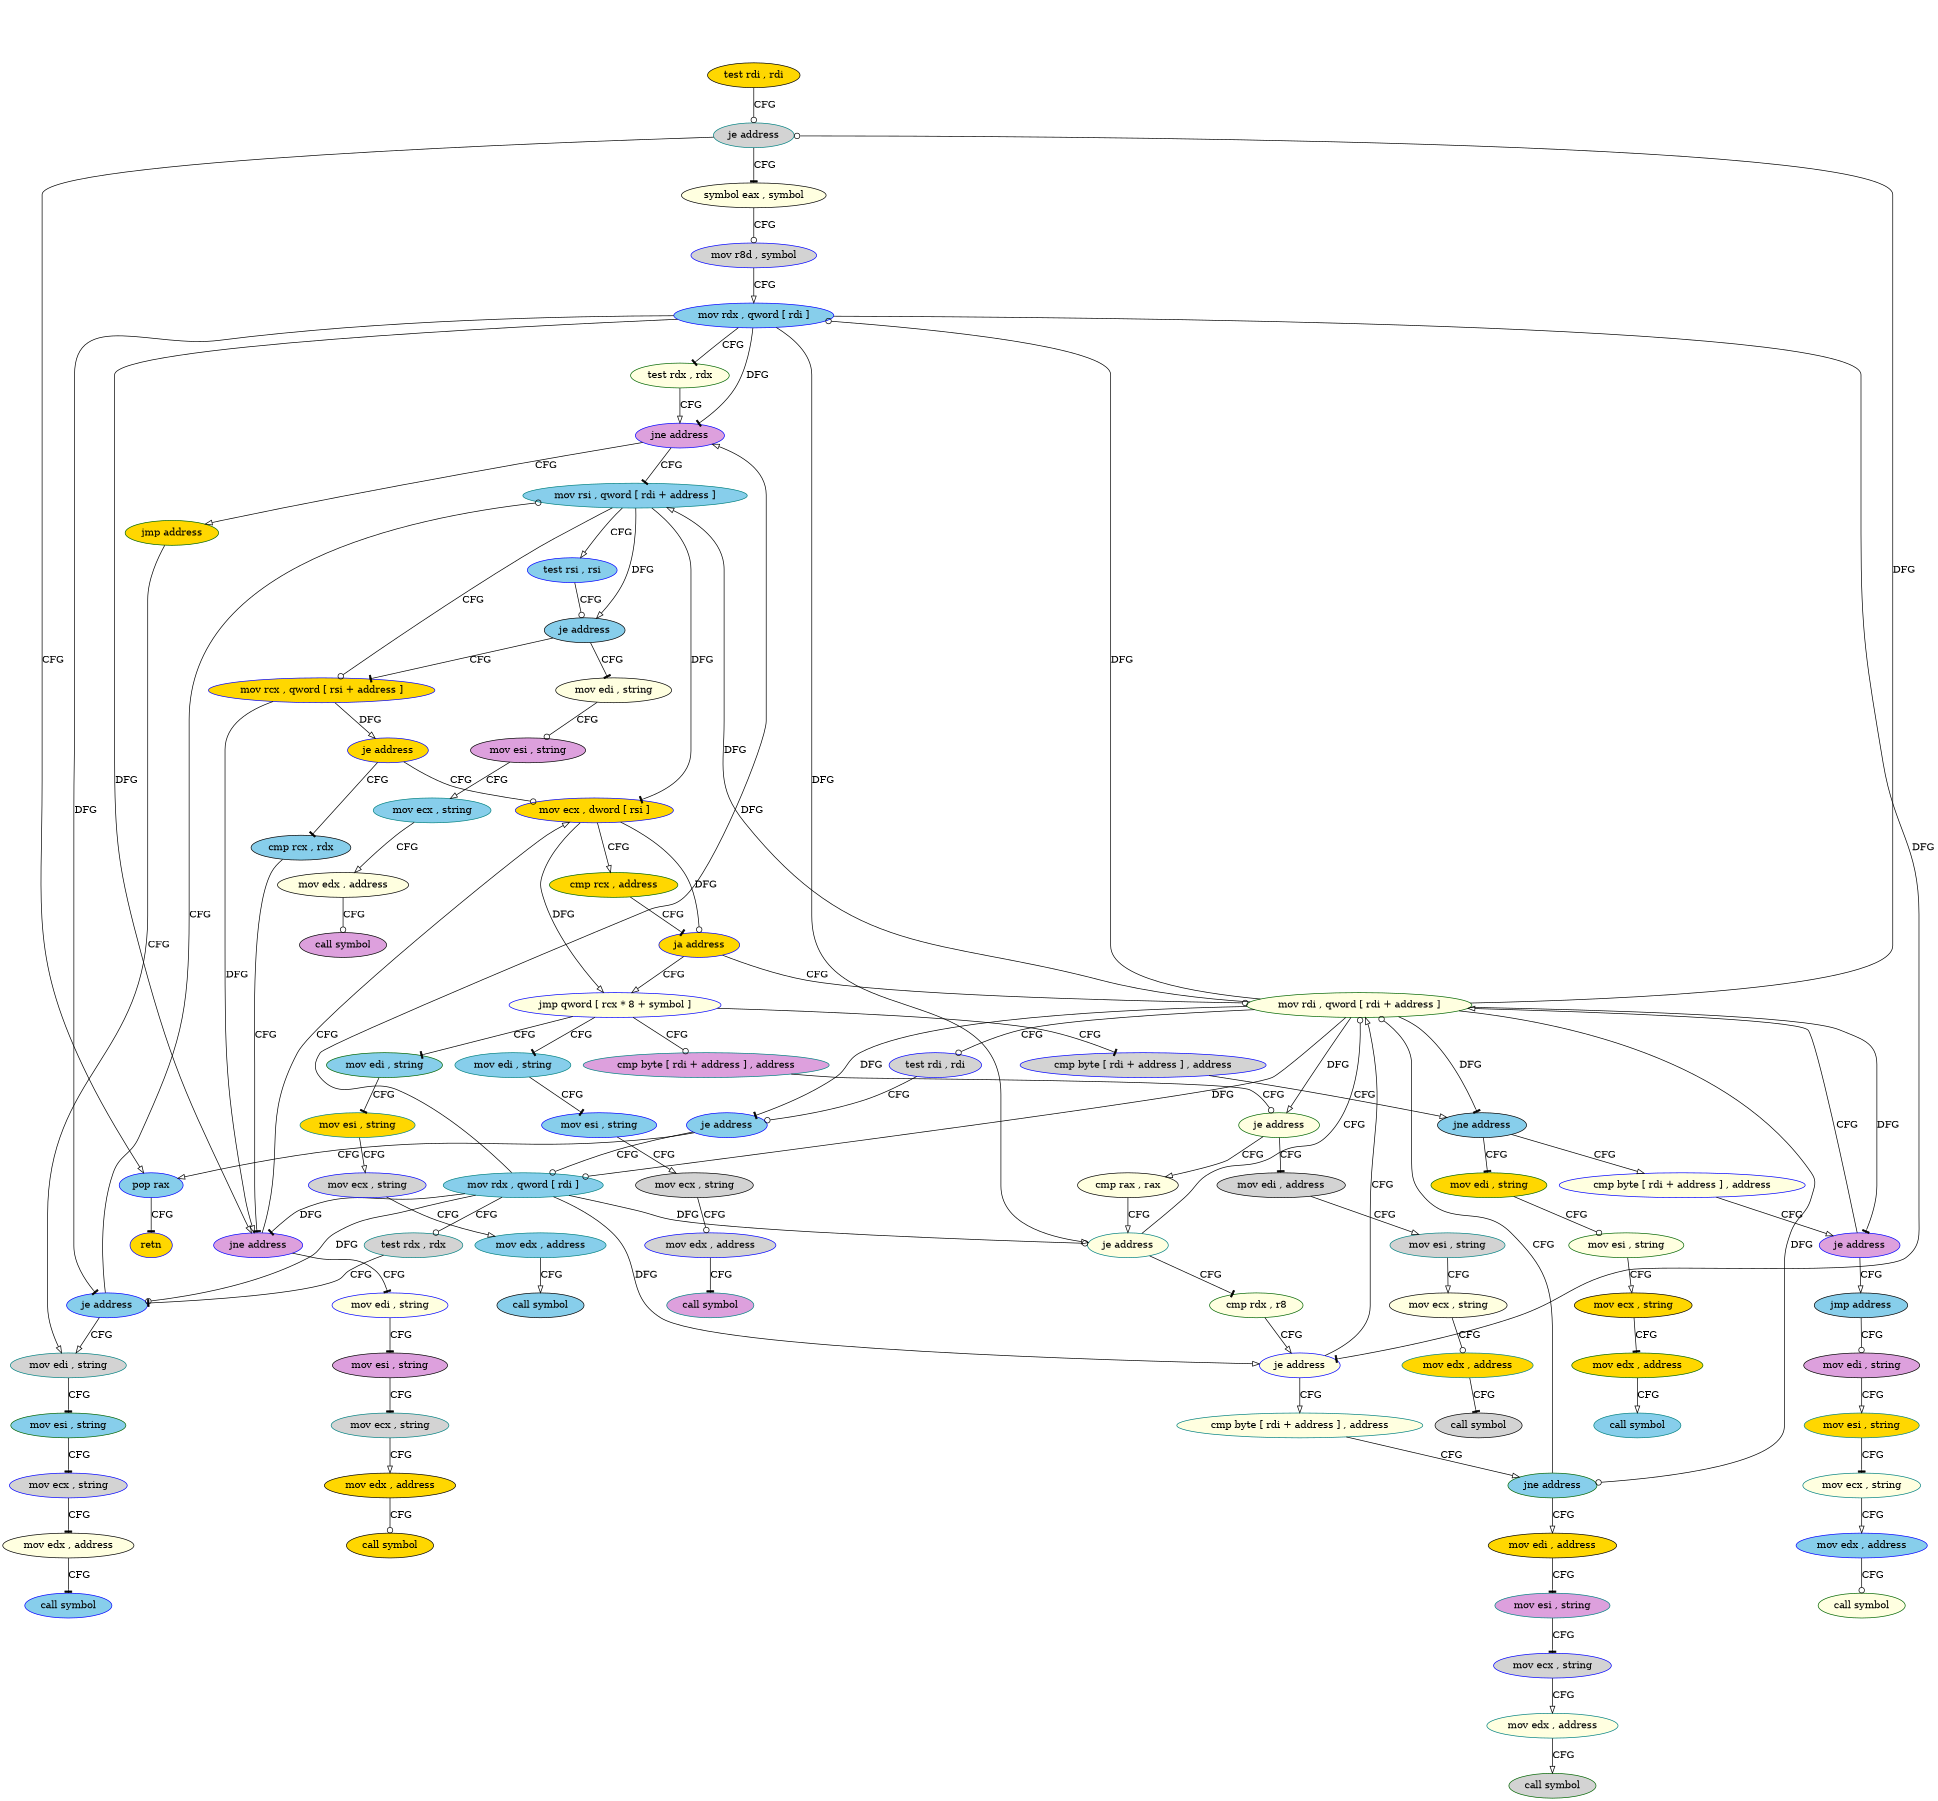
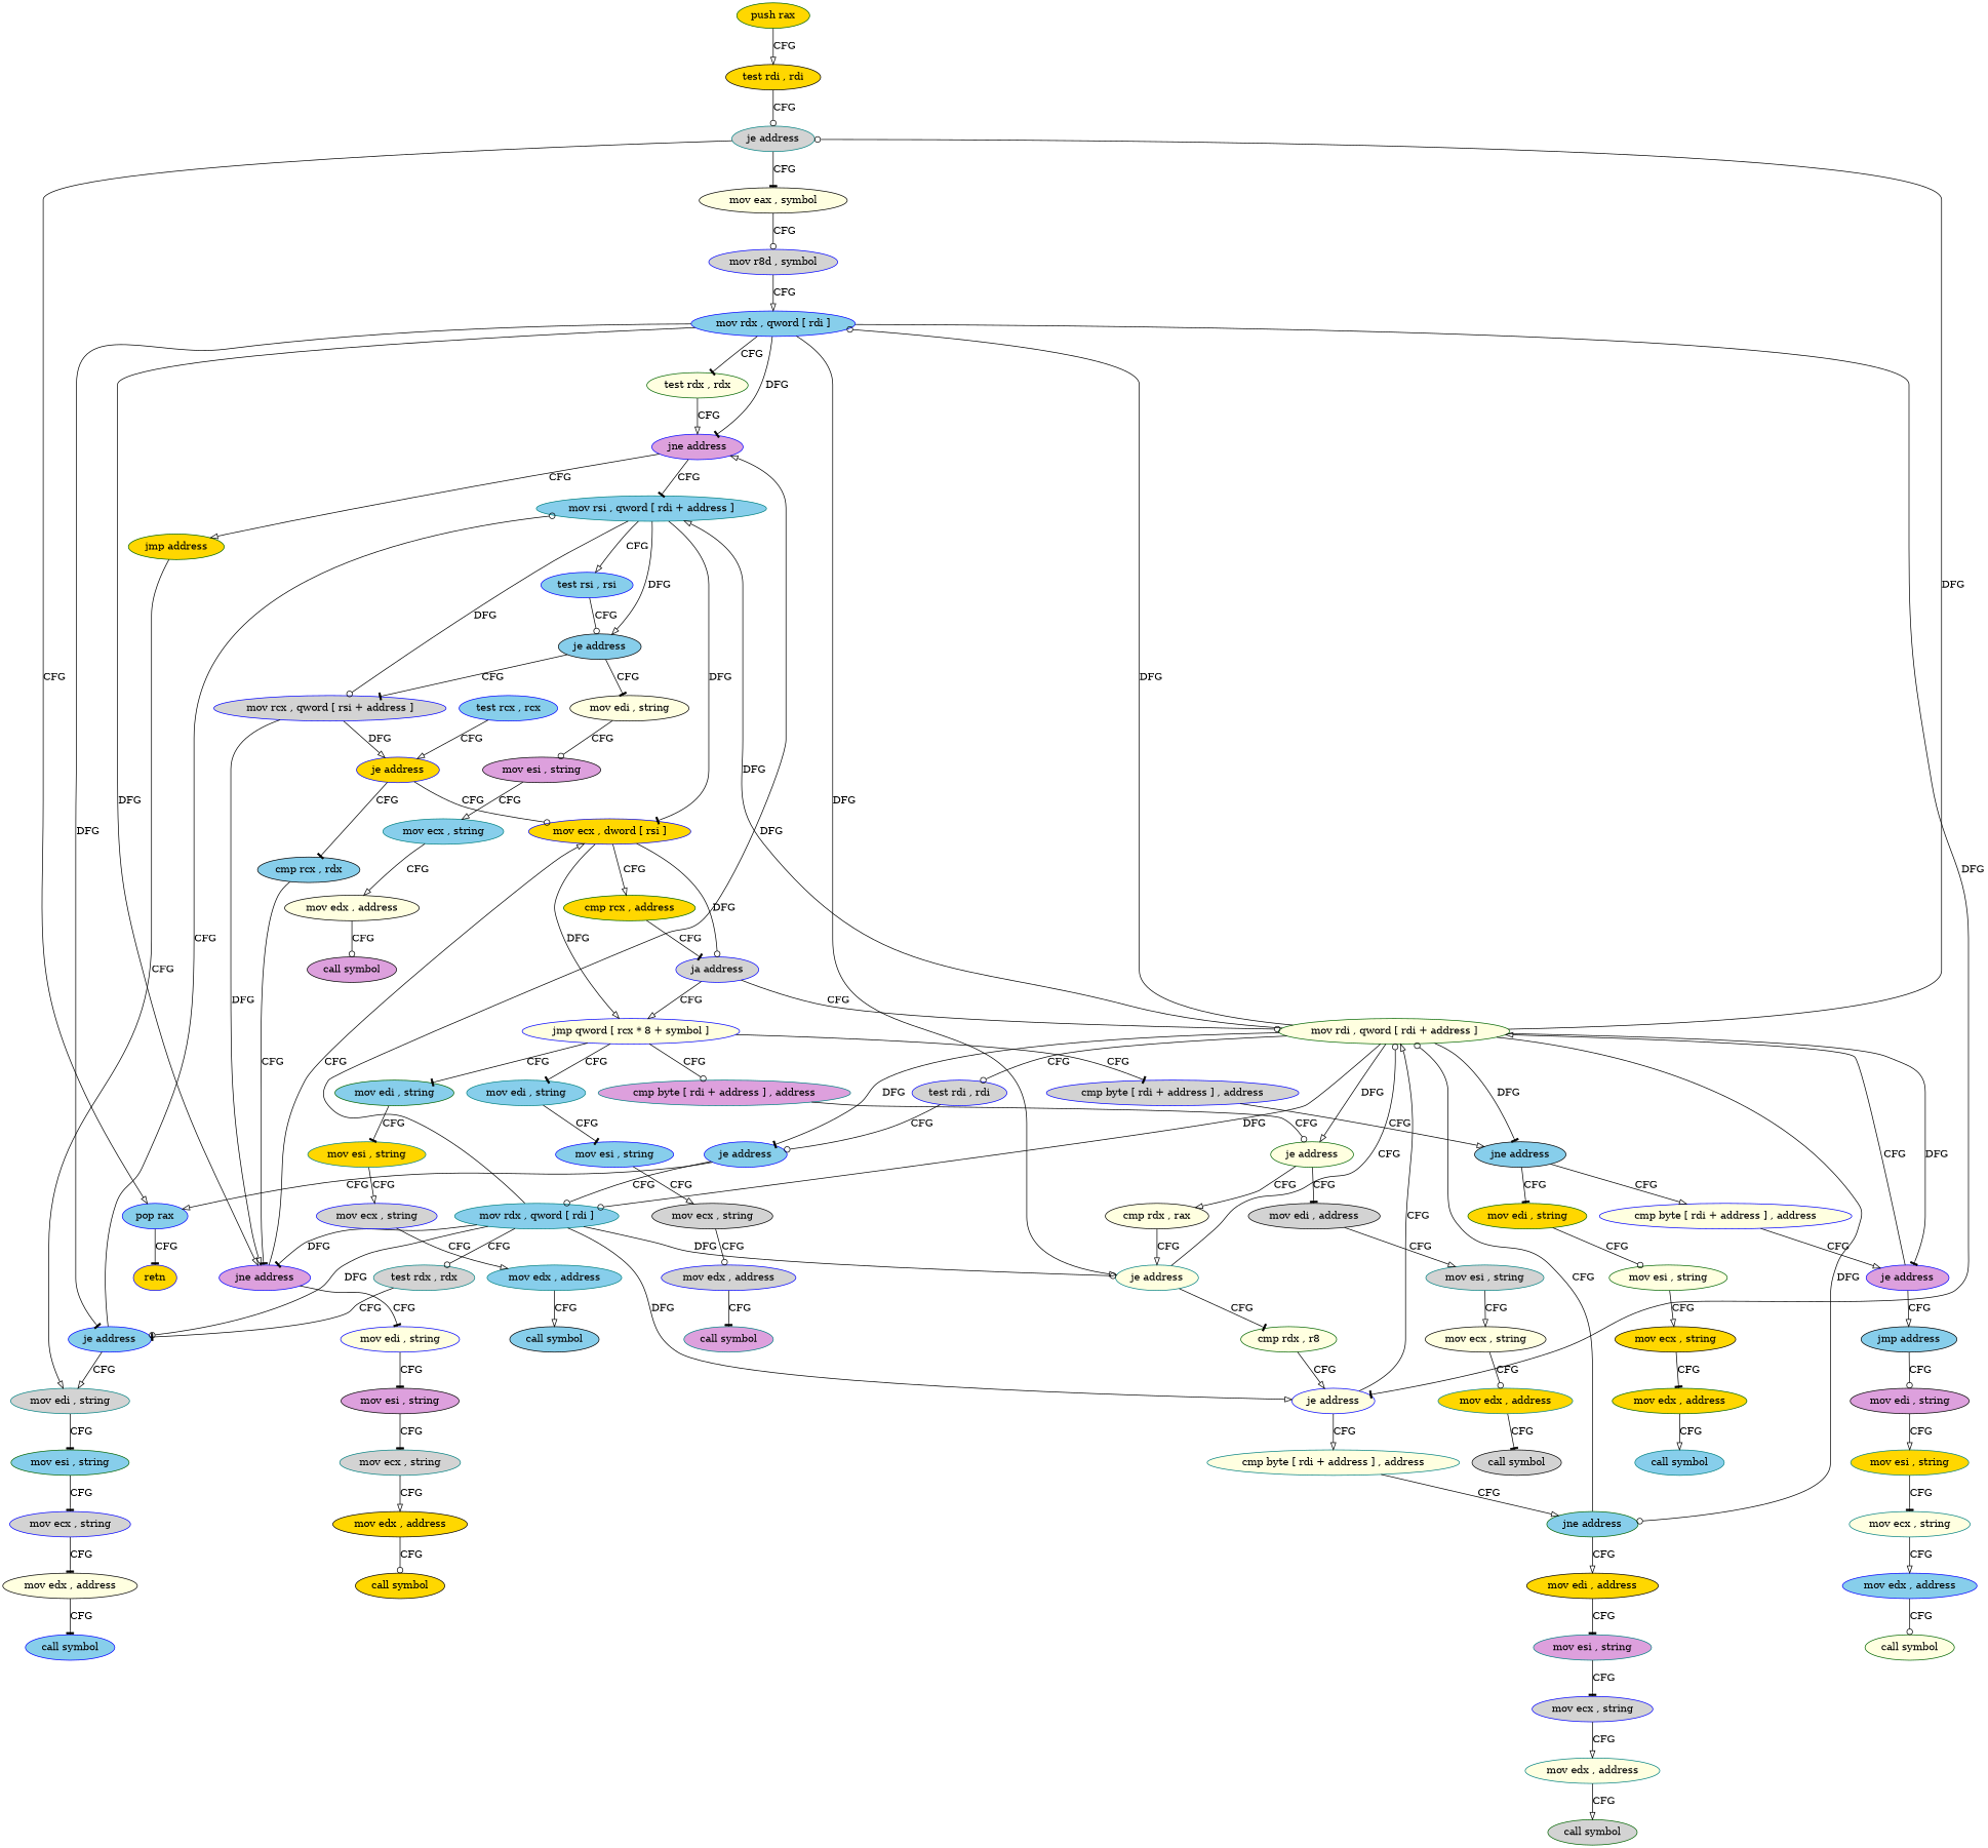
  digraph {
    node [color=blue fillcolor=skyblue style=filled]
    edge [arrowhead=onormal]
+   n1 [color=darkgreen fillcolor=gold label="push rax"]
    n2 [color=black fillcolor=gold label="test rdi , rdi"]
    n3 [color=teal fillcolor=lightgrey label="je address"]
    n4 [label="pop rax"]
-   n5 [color=black fillcolor=lightyellow label="symbol eax , symbol"]
+   n5 [color=black fillcolor=lightyellow label="mov eax , symbol"]
    n6 [fillcolor=gold label=retn]
    n7 [fillcolor=lightgrey label="mov r8d , symbol"]
    n8 [label="mov rdx , qword [ rdi ]"]
    n9 [color=darkgreen fillcolor=lightyellow label="test rdx , rdx"]
    n10 [fillcolor=plum label="jne address"]
    n11 [fillcolor=plum label="jne address"]
    n12 [label="je address"]
    n13 [color=teal fillcolor=lightyellow label="je address"]
    n14 [fillcolor=lightyellow label="je address"]
    n15 [color=teal label="mov rsi , qword [ rdi + address ]"]
    n16 [color=darkgreen fillcolor=gold label="jmp address"]
    n17 [fillcolor=gold label="mov ecx , dword [ rsi ]"]
    n18 [fillcolor=lightyellow label="mov edi , string"]
    n19 [color=teal fillcolor=lightgrey label="mov edi , string"]
    n20 [color=darkgreen fillcolor=lightyellow label="mov rdi , qword [ rdi + address ]"]
    n21 [color=darkgreen fillcolor=lightyellow label="cmp rdx , r8"]
    n22 [color=teal fillcolor=lightyellow label="cmp byte [ rdi + address ] , address"]
    n23 [label="test rsi , rsi"]
    n24 [color=black label="je address"]
-   n25 [fillcolor=gold label="mov rcx , qword [ rsi + address ]"]
+   n25 [fillcolor=lightgrey label="mov rcx , qword [ rsi + address ]"]
    n26 [color=black fillcolor=lightyellow label="mov edi , string"]
    n27 [fillcolor=gold label="je address"]
    n28 [color=darkgreen fillcolor=gold label="cmp rcx , address"]
-   n29 [fillcolor=gold label="ja address"]
+   n29 [fillcolor=lightgrey label="ja address"]
    n30 [fillcolor=lightyellow label="jmp qword [ rcx * 8 + symbol ]"]
    n31 [color=darkgreen label="mov esi , string"]
    n32 [color=black fillcolor=plum label="mov esi , string"]
    n33 [color=teal label="mov ecx , string"]
+   n34 [label="test rcx , rcx"]
    n35 [color=black label="cmp rcx , rdx"]
    n36 [fillcolor=lightgrey label="mov ecx , string"]
    n37 [color=black fillcolor=lightyellow label="mov edx , address"]
    n38 [color=black fillcolor=plum label="call symbol"]
    n39 [fillcolor=lightgrey label="cmp byte [ rdi + address ] , address"]
    n40 [color=teal fillcolor=plum label="cmp byte [ rdi + address ] , address"]
    n41 [color=darkgreen label="mov edi , string"]
    n42 [color=teal label="mov edi , string"]
    n43 [color=black fillcolor=lightyellow label="mov edx , address"]
    n44 [label="call symbol"]
    n45 [fillcolor=lightgrey label="test rdi , rdi"]
    n46 [label="je address"]
    n47 [color=teal label="mov rdx , qword [ rdi ]"]
    n48 [color=black label="jne address"]
    n49 [color=darkgreen fillcolor=lightyellow label="je address"]
    n50 [fillcolor=plum label="je address"]
    n51 [color=darkgreen label="jne address"]
    n52 [color=teal fillcolor=lightgrey label="test rdx , rdx"]
    n53 [color=darkgreen fillcolor=gold label="mov edi , string"]
    n54 [fillcolor=lightyellow label="cmp byte [ rdi + address ] , address"]
    n55 [color=black fillcolor=lightgrey label="mov edi , address"]
-   n56 [color=black fillcolor=lightyellow label="cmp rax , rax"]
+   n56 [color=black fillcolor=lightyellow label="cmp rdx , rax"]
    n57 [color=black label="jmp address"]
    n58 [color=black fillcolor=gold label="mov edi , address"]
    n59 [color=teal fillcolor=gold label="mov esi , string"]
    n60 [label="mov esi , string"]
    n61 [color=black fillcolor=plum label="mov esi , string"]
    n62 [color=teal fillcolor=lightgrey label="mov ecx , string"]
    n63 [fillcolor=lightgrey label="mov ecx , string"]
    n64 [color=black fillcolor=lightgrey label="mov ecx , string"]
    n65 [color=black fillcolor=gold label="mov edx , address"]
    n66 [color=black fillcolor=gold label="call symbol"]
    n67 [color=darkgreen fillcolor=lightyellow label="mov esi , string"]
    n68 [color=black fillcolor=gold label="mov ecx , string"]
    n69 [color=teal fillcolor=lightgrey label="mov esi , string"]
    n70 [color=black fillcolor=lightyellow label="mov ecx , string"]
    n71 [color=teal label="mov edx , address"]
    n72 [color=black label="call symbol"]
    n73 [fillcolor=lightgrey label="mov edx , address"]
    n74 [color=teal fillcolor=plum label="call symbol"]
    n75 [color=darkgreen fillcolor=gold label="mov edx , address"]
    n76 [color=teal label="call symbol"]
    n77 [color=black fillcolor=plum label="mov edi , string"]
    n78 [color=teal fillcolor=gold label="mov esi , string"]
    n79 [color=teal fillcolor=gold label="mov edx , address"]
    n80 [color=black fillcolor=lightgrey label="call symbol"]
    n81 [color=teal fillcolor=lightyellow label="mov ecx , string"]
    n82 [label="mov edx , address"]
    n83 [color=darkgreen fillcolor=lightyellow label="call symbol"]
    n84 [color=teal fillcolor=plum label="mov esi , string"]
    n85 [fillcolor=lightgrey label="mov ecx , string"]
    n86 [color=teal fillcolor=lightyellow label="mov edx , address"]
    n87 [color=darkgreen fillcolor=lightgrey label="call symbol"]
+   n1 -> n2 [label=CFG]
    n2 -> n3 [arrowhead=odot label=CFG]
    n3 -> n4 [label=CFG]
    n3 -> n5 [arrowhead=tee label=CFG]
    n4 -> n6 [arrowhead=tee label=CFG]
    n5 -> n7 [arrowhead=odot label=CFG]
    n7 -> n8 [label=CFG]
    n8 -> n9 [arrowhead=tee label=CFG]
    n8 -> n10 [arrowhead=tee label=DFG]
    n8 -> n11 [label=DFG]
    n8 -> n12 [arrowhead=tee label=DFG]
    n8 -> n13 [label=DFG]
    n8 -> n14 [arrowhead=tee label=DFG]
    n9 -> n10 [label=CFG]
    n10 -> n15 [arrowhead=tee label=CFG]
    n10 -> n16 [label=CFG]
    n11 -> n17 [label=CFG]
    n11 -> n18 [arrowhead=tee label=CFG]
    n12 -> n15 [arrowhead=odot label=CFG]
    n12 -> n19 [label=CFG]
    n13 -> n20 [arrowhead=odot label=CFG]
    n13 -> n21 [arrowhead=tee label=CFG]
    n14 -> n20 [label=CFG]
    n14 -> n22 [label=CFG]
    n15 -> n17 [arrowhead=tee label=DFG]
    n15 -> n23 [label=CFG]
    n15 -> n24 [label=DFG]
-   n15 -> n25 [arrowhead=odot label=CFG]
+   n15 -> n25 [arrowhead=odot label=DFG]
    n16 -> n19 [label=CFG]
    n17 -> n28 [label=CFG]
    n17 -> n29 [arrowhead=odot label=DFG]
    n17 -> n30 [label=DFG]
    n18 -> n61 [arrowhead=tee label=CFG]
    n19 -> n31 [arrowhead=tee label=CFG]
    n20 -> n3 [arrowhead=odot label=DFG]
    n20 -> n8 [arrowhead=odot label=DFG]
    n20 -> n15 [label=DFG]
    n20 -> n45 [arrowhead=odot label=CFG]
    n20 -> n46 [arrowhead=tee label=DFG]
    n20 -> n47 [arrowhead=odot label=DFG]
    n20 -> n48 [arrowhead=tee label=DFG]
    n20 -> n49 [label=DFG]
    n20 -> n50 [arrowhead=tee label=DFG]
    n20 -> n51 [arrowhead=odot label=DFG]
    n21 -> n14 [label=CFG]
    n22 -> n51 [label=CFG]
    n23 -> n24 [arrowhead=odot label=CFG]
    n24 -> n25 [arrowhead=tee label=CFG]
    n24 -> n26 [arrowhead=tee label=CFG]
    n25 -> n11 [label=DFG]
    n25 -> n27 [label=DFG]
    n26 -> n32 [arrowhead=odot label=CFG]
    n27 -> n17 [arrowhead=odot label=CFG]
    n27 -> n35 [arrowhead=tee label=CFG]
    n28 -> n29 [arrowhead=tee label=CFG]
    n29 -> n20 [arrowhead=odot label=CFG]
    n29 -> n30 [label=CFG]
    n30 -> n39 [arrowhead=tee label=CFG]
    n30 -> n40 [arrowhead=odot label=CFG]
    n30 -> n41 [arrowhead=tee label=CFG]
    n30 -> n42 [arrowhead=tee label=CFG]
    n31 -> n36 [arrowhead=tee label=CFG]
    n32 -> n33 [label=CFG]
    n33 -> n37 [label=CFG]
+   n34 -> n27 [label=CFG]
    n35 -> n11 [arrowhead=tee label=CFG]
    n36 -> n43 [arrowhead=tee label=CFG]
    n37 -> n38 [arrowhead=odot label=CFG]
    n39 -> n48 [label=CFG]
    n40 -> n49 [arrowhead=odot label=CFG]
    n41 -> n59 [arrowhead=tee label=CFG]
    n42 -> n60 [arrowhead=tee label=CFG]
    n43 -> n44 [arrowhead=tee label=CFG]
    n45 -> n46 [arrowhead=odot label=CFG]
    n46 -> n4 [label=CFG]
    n46 -> n47 [arrowhead=odot label=CFG]
    n47 -> n10 [label=DFG]
    n47 -> n11 [arrowhead=tee label=DFG]
    n47 -> n12 [arrowhead=odot label=DFG]
    n47 -> n13 [arrowhead=odot label=DFG]
    n47 -> n14 [label=DFG]
    n47 -> n52 [arrowhead=odot label=CFG]
    n48 -> n53 [arrowhead=tee label=CFG]
    n48 -> n54 [label=CFG]
    n49 -> n55 [arrowhead=tee label=CFG]
    n49 -> n56 [label=CFG]
    n50 -> n20 [label=CFG]
    n50 -> n57 [label=CFG]
    n51 -> n20 [arrowhead=odot label=CFG]
    n51 -> n58 [label=CFG]
    n52 -> n12 [arrowhead=tee label=CFG]
    n53 -> n67 [arrowhead=odot label=CFG]
    n54 -> n50 [label=CFG]
    n55 -> n69 [label=CFG]
    n56 -> n13 [label=CFG]
    n57 -> n77 [arrowhead=odot label=CFG]
    n58 -> n84 [arrowhead=tee label=CFG]
    n59 -> n63 [label=CFG]
    n60 -> n64 [label=CFG]
    n61 -> n62 [arrowhead=tee label=CFG]
    n62 -> n65 [label=CFG]
    n63 -> n71 [label=CFG]
    n64 -> n73 [arrowhead=odot label=CFG]
    n65 -> n66 [arrowhead=odot label=CFG]
    n67 -> n68 [label=CFG]
    n68 -> n75 [arrowhead=tee label=CFG]
    n69 -> n70 [label=CFG]
    n70 -> n79 [arrowhead=odot label=CFG]
    n71 -> n72 [label=CFG]
    n73 -> n74 [arrowhead=tee label=CFG]
    n75 -> n76 [label=CFG]
    n77 -> n78 [label=CFG]
    n78 -> n81 [arrowhead=tee label=CFG]
    n79 -> n80 [arrowhead=tee label=CFG]
    n81 -> n82 [label=CFG]
    n82 -> n83 [arrowhead=odot label=CFG]
    n84 -> n85 [arrowhead=tee label=CFG]
    n85 -> n86 [label=CFG]
    n86 -> n87 [label=CFG]
  }
